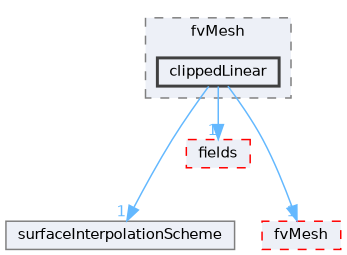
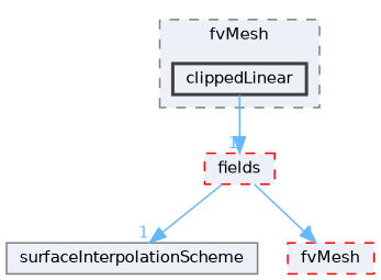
  digraph {
    compound=true
    node [color=red fillcolor="#edf0f7" fontname=Helvetica fontsize=10 shape=box style="filled,dashed"]
    edge [color=steelblue1 fontcolor=steelblue1 fontname=Helvetica fontsize=10 headlabel=1 labeldistance=1.5 labelfontname=Helvetica labelfontsize=10]
    n1 [color=grey25 height=0.2 label=clippedLinear style="filled,bold" width=0.4]
    n2 [color=grey50 height=0.2 label=surfaceInterpolationScheme style=filled width=0.4]
    n3 [height=0.2 label=fvMesh width=0.4]
    n4 [height=0.2 label=fields width=0.4]
    subgraph cluster_1 {
      bgcolor="#edf0f7"
      fontname=Helvetica
      fontsize=10
      label=fvMesh
      pencolor=grey50
      style="filled,dashed"
      n1
    }
-   n1 -> n2
-   n1 -> n3
+   n4 -> n2
+   n4 -> n3
    n1 -> n4
  }
